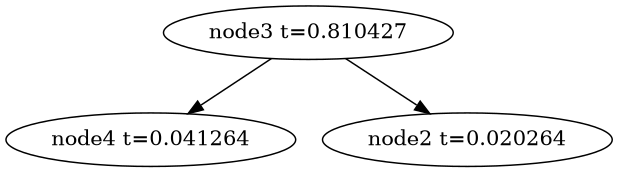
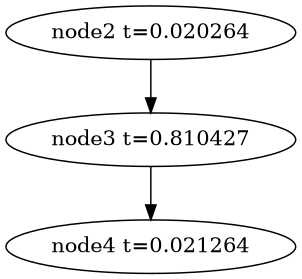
  digraph {
-   n1 [label="node4 t=0.041264"]
+   n1 [label="node4 t=0.021264"]
    n2 [label="node3 t=0.810427"]
    n3 [label="node2 t=0.020264"]
    n2 -> n1
-   n2 -> n3
+   n3 -> n2
  }
